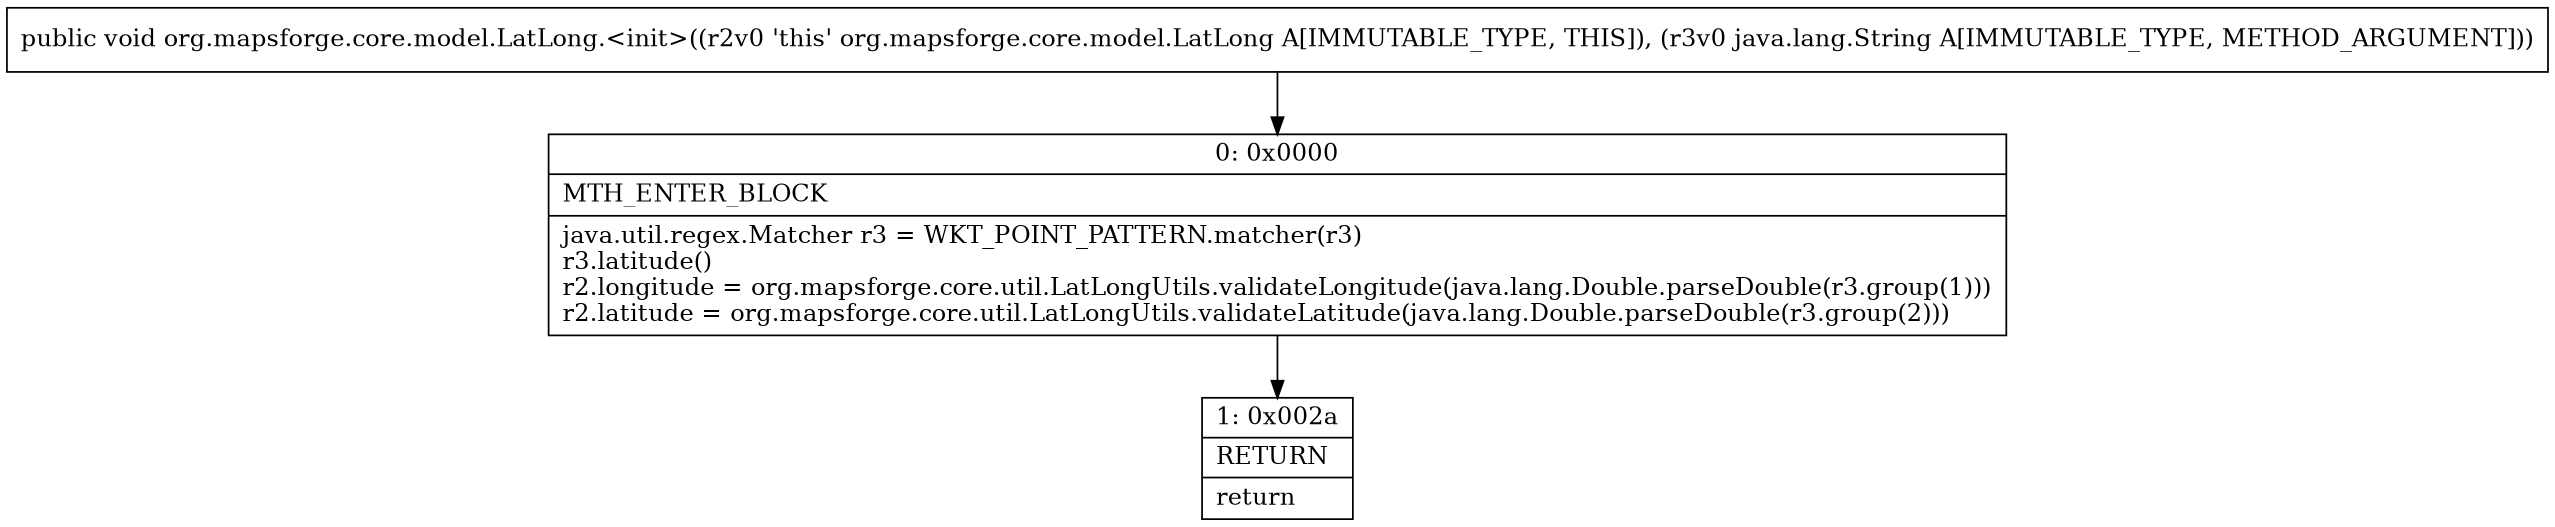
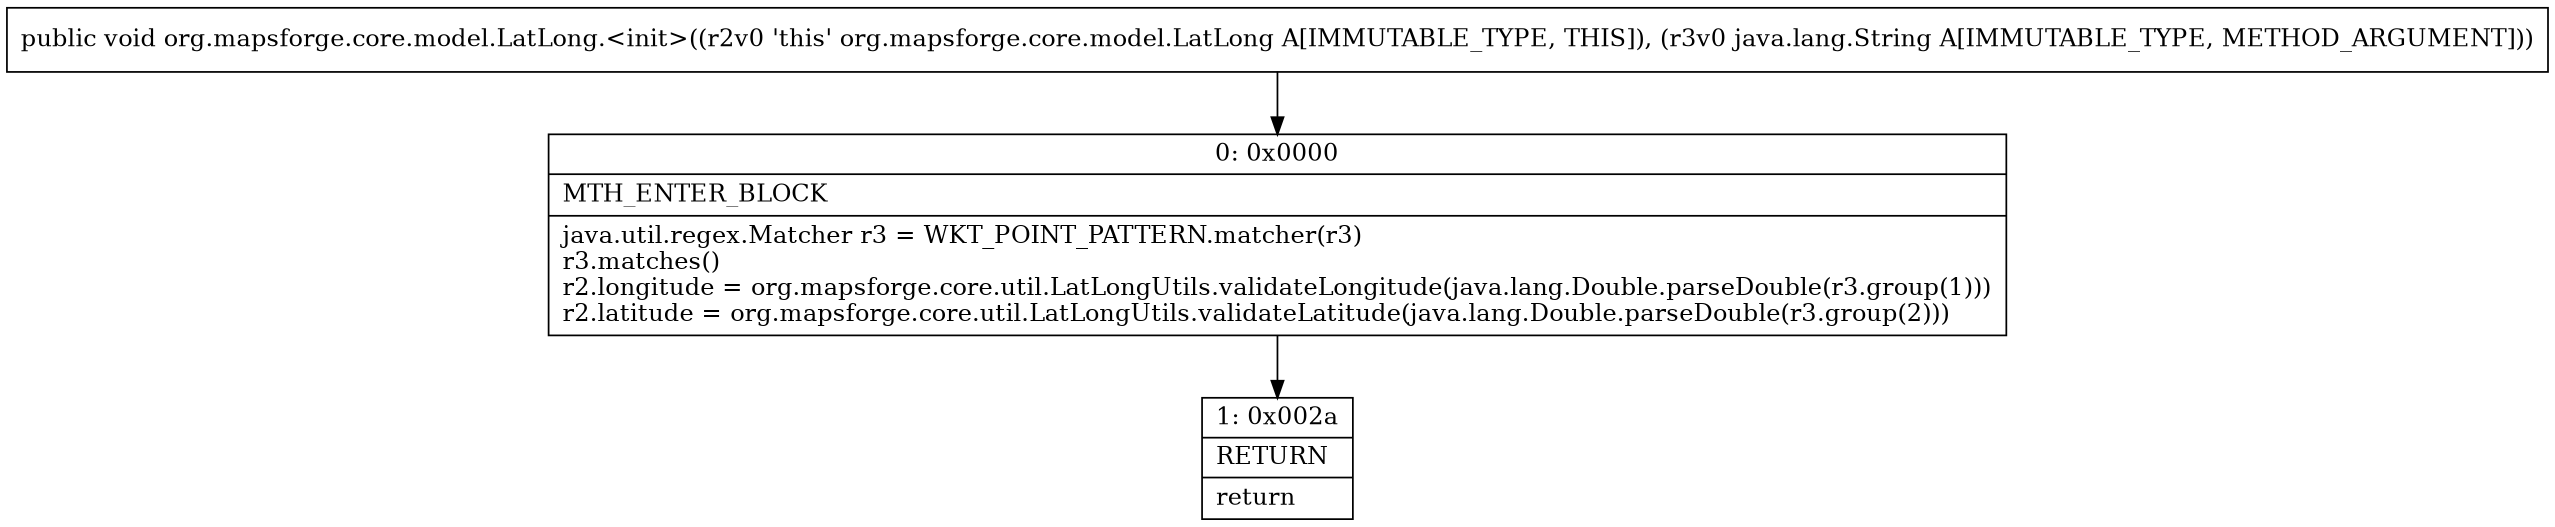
  digraph {
    node [shape=record]
-   n1 [label="{0\:\ 0x0000|MTH_ENTER_BLOCK\l|java.util.regex.Matcher r3 = WKT_POINT_PATTERN.matcher(r3)\lr3.latitude()\lr2.longitude = org.mapsforge.core.util.LatLongUtils.validateLongitude(java.lang.Double.parseDouble(r3.group(1)))\lr2.latitude = org.mapsforge.core.util.LatLongUtils.validateLatitude(java.lang.Double.parseDouble(r3.group(2)))\l}"]
+   n1 [label="{0\:\ 0x0000|MTH_ENTER_BLOCK\l|java.util.regex.Matcher r3 = WKT_POINT_PATTERN.matcher(r3)\lr3.matches()\lr2.longitude = org.mapsforge.core.util.LatLongUtils.validateLongitude(java.lang.Double.parseDouble(r3.group(1)))\lr2.latitude = org.mapsforge.core.util.LatLongUtils.validateLatitude(java.lang.Double.parseDouble(r3.group(2)))\l}"]
    n2 [label="{1\:\ 0x002a|RETURN\l|return\l}"]
    n3 [label="{public void org.mapsforge.core.model.LatLong.\<init\>((r2v0 'this' org.mapsforge.core.model.LatLong A[IMMUTABLE_TYPE, THIS]), (r3v0 java.lang.String A[IMMUTABLE_TYPE, METHOD_ARGUMENT])) }"]
    n1 -> n2
    n3 -> n1
  }
